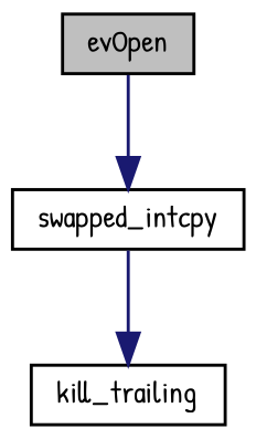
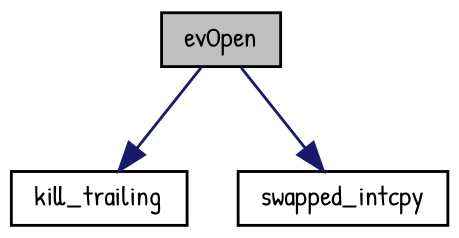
  digraph {
    fontname="Patrick Hand"
    rankdir=TB
    node [color=black fontname="Patrick Hand" fontsize=10 shape=record]
    edge [color=midnightblue fontname="Patrick Hand" fontsize=10 labelfontname=FreeSans labelfontsize=10 style=solid]
    n1 [fillcolor=grey75 fontcolor=black height=0.2 label=evOpen style=filled width=0.4]
    n2 [height=0.2 label=kill_trailing width=0.4]
    n3 [height=0.2 label=swapped_intcpy width=0.4]
-   n3 -> n2
+   n1 -> n2
    n1 -> n3
  }
